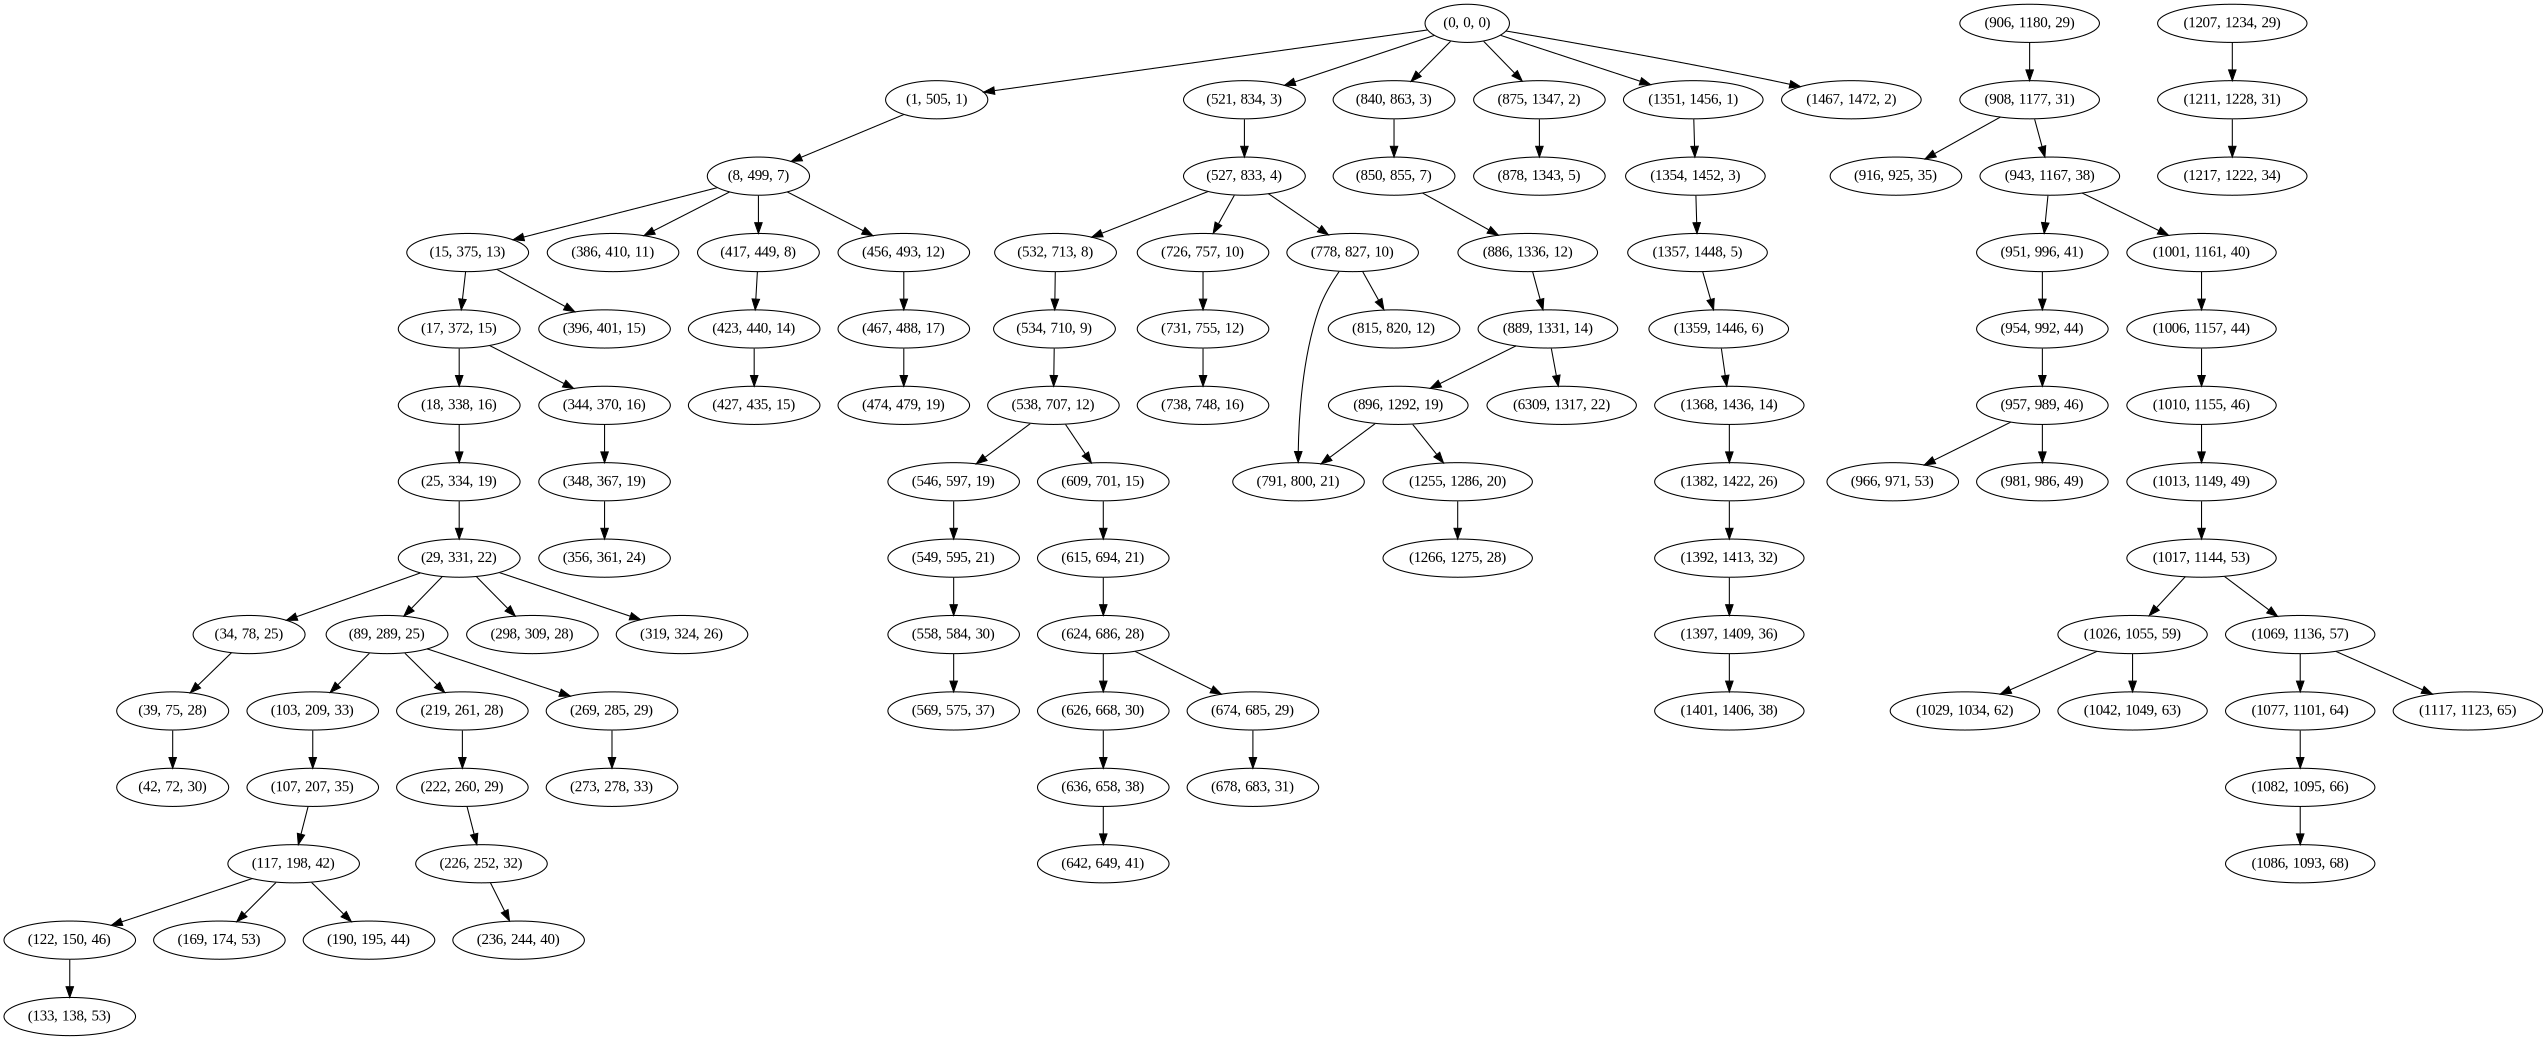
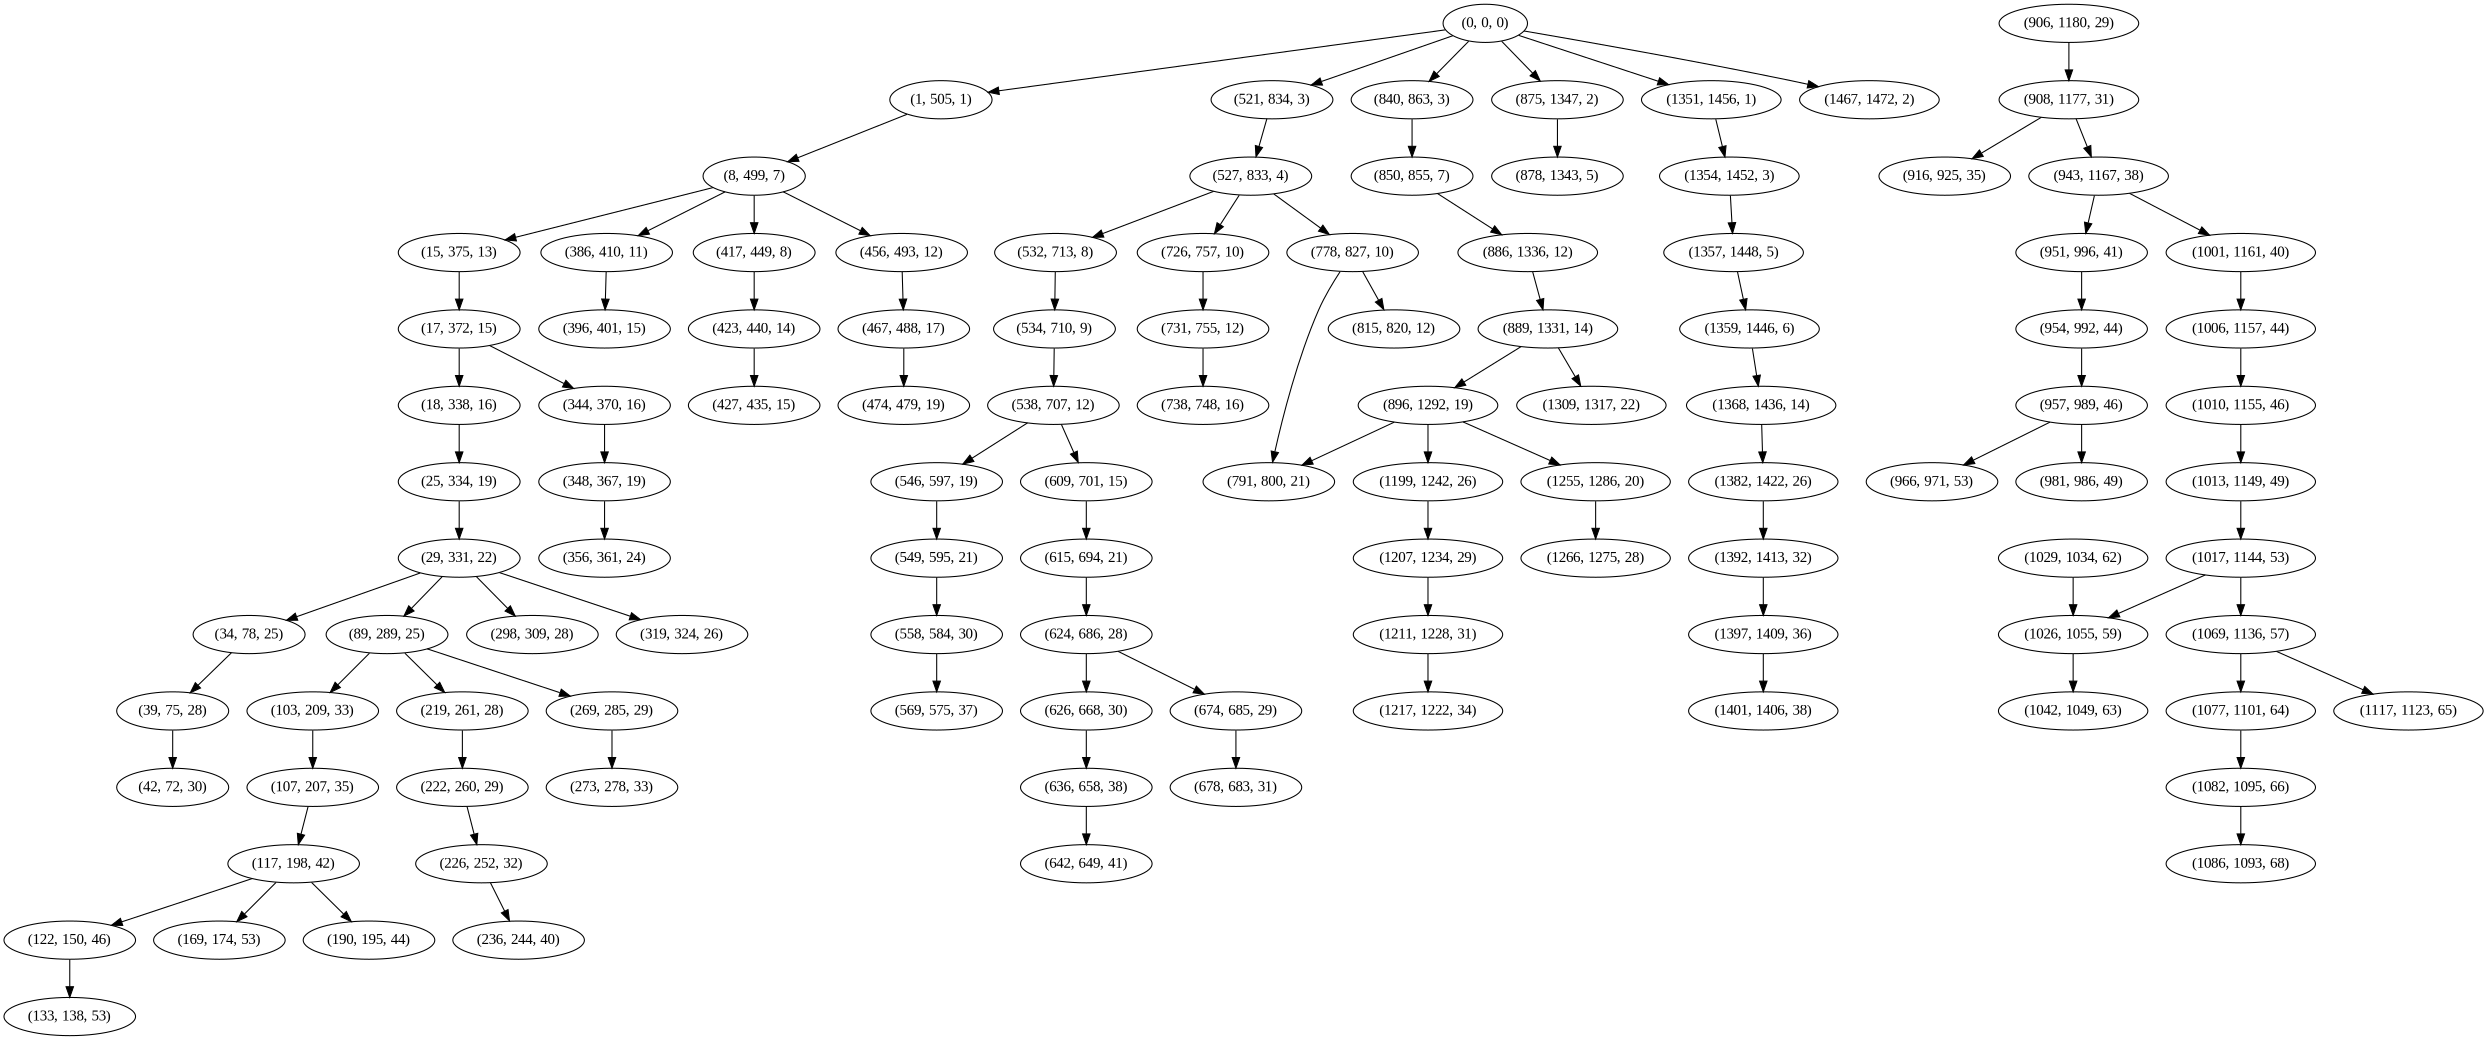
  digraph {
    fontname="Liberation Serif"
    node [fontname="Liberation Serif"]
    edge [fontname="Liberation Serif"]
    "(0, 0, 0)"
    "(1, 505, 1)"
    "(521, 834, 3)"
    "(840, 863, 3)"
    "(875, 1347, 2)"
    "(1351, 1456, 1)"
    "(1467, 1472, 2)"
    "(8, 499, 7)"
    "(527, 833, 4)"
    "(850, 855, 7)"
    "(878, 1343, 5)"
    "(1354, 1452, 3)"
    "(15, 375, 13)"
    "(386, 410, 11)"
    "(417, 449, 8)"
    "(456, 493, 12)"
    "(17, 372, 15)"
    "(396, 401, 15)"
    "(423, 440, 14)"
    "(467, 488, 17)"
    "(18, 338, 16)"
    "(344, 370, 16)"
    "(25, 334, 19)"
    "(348, 367, 19)"
    "(29, 331, 22)"
    "(34, 78, 25)"
    "(89, 289, 25)"
    "(298, 309, 28)"
    "(319, 324, 26)"
    "(39, 75, 28)"
    "(103, 209, 33)"
    "(219, 261, 28)"
    "(269, 285, 29)"
    "(42, 72, 30)"
    "(107, 207, 35)"
    "(222, 260, 29)"
    "(273, 278, 33)"
    "(117, 198, 42)"
    "(122, 150, 46)"
    "(169, 174, 53)"
    "(190, 195, 44)"
    "(133, 138, 53)"
    "(226, 252, 32)"
    "(236, 244, 40)"
    "(356, 361, 24)"
    "(427, 435, 15)"
    "(474, 479, 19)"
    "(532, 713, 8)"
    "(726, 757, 10)"
    "(778, 827, 10)"
    "(534, 710, 9)"
    "(731, 755, 12)"
    "(791, 800, 21)"
    "(815, 820, 12)"
    "(538, 707, 12)"
    "(546, 597, 19)"
    "(609, 701, 15)"
    "(549, 595, 21)"
    "(615, 694, 21)"
    "(558, 584, 30)"
    "(569, 575, 37)"
    "(624, 686, 28)"
    "(626, 668, 30)"
    "(674, 685, 29)"
    "(636, 658, 38)"
    "(678, 683, 31)"
    "(642, 649, 41)"
    "(738, 748, 16)"
    "(886, 1336, 12)"
    "(889, 1331, 14)"
    "(896, 1292, 19)"
-   "(1309, 1317, 22)" [label="(6309, 1317, 22)"]
+   "(1309, 1317, 22)"
+   "(1199, 1242, 26)"
    "(1255, 1286, 20)"
    "(906, 1180, 29)"
    "(908, 1177, 31)"
    "(1207, 1234, 29)"
    "(1266, 1275, 28)"
    "(916, 925, 35)"
    "(943, 1167, 38)"
    "(951, 996, 41)"
    "(1001, 1161, 40)"
    "(954, 992, 44)"
    "(1006, 1157, 44)"
    "(957, 989, 46)"
    "(966, 971, 53)"
    "(981, 986, 49)"
    "(1010, 1155, 46)"
    "(1013, 1149, 49)"
    "(1017, 1144, 53)"
    "(1026, 1055, 59)"
    "(1069, 1136, 57)"
    "(1029, 1034, 62)"
    "(1042, 1049, 63)"
    "(1077, 1101, 64)"
    "(1117, 1123, 65)"
    "(1082, 1095, 66)"
    "(1086, 1093, 68)"
    "(1211, 1228, 31)"
    "(1217, 1222, 34)"
    "(1357, 1448, 5)"
    "(1359, 1446, 6)"
    "(1368, 1436, 14)"
    "(1382, 1422, 26)"
    "(1392, 1413, 32)"
    "(1397, 1409, 36)"
    "(1401, 1406, 38)"
    "(0, 0, 0)" -> "(1, 505, 1)"
    "(0, 0, 0)" -> "(521, 834, 3)"
    "(0, 0, 0)" -> "(840, 863, 3)"
    "(0, 0, 0)" -> "(875, 1347, 2)"
    "(0, 0, 0)" -> "(1351, 1456, 1)"
    "(0, 0, 0)" -> "(1467, 1472, 2)"
    "(1, 505, 1)" -> "(8, 499, 7)"
    "(521, 834, 3)" -> "(527, 833, 4)"
    "(840, 863, 3)" -> "(850, 855, 7)"
    "(875, 1347, 2)" -> "(878, 1343, 5)"
    "(1351, 1456, 1)" -> "(1354, 1452, 3)"
    "(8, 499, 7)" -> "(15, 375, 13)"
    "(8, 499, 7)" -> "(386, 410, 11)"
    "(8, 499, 7)" -> "(417, 449, 8)"
    "(8, 499, 7)" -> "(456, 493, 12)"
    "(527, 833, 4)" -> "(532, 713, 8)"
    "(527, 833, 4)" -> "(726, 757, 10)"
    "(527, 833, 4)" -> "(778, 827, 10)"
    "(850, 855, 7)" -> "(886, 1336, 12)"
    "(1354, 1452, 3)" -> "(1357, 1448, 5)"
    "(15, 375, 13)" -> "(17, 372, 15)"
-   "(15, 375, 13)" -> "(396, 401, 15)"
+   "(386, 410, 11)" -> "(396, 401, 15)"
    "(417, 449, 8)" -> "(423, 440, 14)"
    "(456, 493, 12)" -> "(467, 488, 17)"
    "(17, 372, 15)" -> "(18, 338, 16)"
    "(17, 372, 15)" -> "(344, 370, 16)"
    "(423, 440, 14)" -> "(427, 435, 15)"
    "(467, 488, 17)" -> "(474, 479, 19)"
    "(18, 338, 16)" -> "(25, 334, 19)"
    "(344, 370, 16)" -> "(348, 367, 19)"
    "(25, 334, 19)" -> "(29, 331, 22)"
    "(348, 367, 19)" -> "(356, 361, 24)"
    "(29, 331, 22)" -> "(34, 78, 25)"
    "(29, 331, 22)" -> "(89, 289, 25)"
    "(29, 331, 22)" -> "(298, 309, 28)"
    "(29, 331, 22)" -> "(319, 324, 26)"
    "(34, 78, 25)" -> "(39, 75, 28)"
    "(89, 289, 25)" -> "(103, 209, 33)"
    "(89, 289, 25)" -> "(219, 261, 28)"
    "(89, 289, 25)" -> "(269, 285, 29)"
    "(39, 75, 28)" -> "(42, 72, 30)"
    "(103, 209, 33)" -> "(107, 207, 35)"
    "(219, 261, 28)" -> "(222, 260, 29)"
    "(269, 285, 29)" -> "(273, 278, 33)"
    "(107, 207, 35)" -> "(117, 198, 42)"
    "(222, 260, 29)" -> "(226, 252, 32)"
    "(117, 198, 42)" -> "(122, 150, 46)"
    "(117, 198, 42)" -> "(169, 174, 53)"
    "(117, 198, 42)" -> "(190, 195, 44)"
    "(122, 150, 46)" -> "(133, 138, 53)"
    "(226, 252, 32)" -> "(236, 244, 40)"
    "(532, 713, 8)" -> "(534, 710, 9)"
    "(726, 757, 10)" -> "(731, 755, 12)"
    "(778, 827, 10)" -> "(791, 800, 21)"
    "(778, 827, 10)" -> "(815, 820, 12)"
    "(534, 710, 9)" -> "(538, 707, 12)"
    "(731, 755, 12)" -> "(738, 748, 16)"
    "(538, 707, 12)" -> "(546, 597, 19)"
    "(538, 707, 12)" -> "(609, 701, 15)"
    "(546, 597, 19)" -> "(549, 595, 21)"
    "(609, 701, 15)" -> "(615, 694, 21)"
    "(549, 595, 21)" -> "(558, 584, 30)"
    "(615, 694, 21)" -> "(624, 686, 28)"
    "(558, 584, 30)" -> "(569, 575, 37)"
    "(624, 686, 28)" -> "(626, 668, 30)"
    "(624, 686, 28)" -> "(674, 685, 29)"
    "(626, 668, 30)" -> "(636, 658, 38)"
    "(674, 685, 29)" -> "(678, 683, 31)"
    "(636, 658, 38)" -> "(642, 649, 41)"
    "(886, 1336, 12)" -> "(889, 1331, 14)"
    "(889, 1331, 14)" -> "(896, 1292, 19)"
    "(889, 1331, 14)" -> "(1309, 1317, 22)"
    "(896, 1292, 19)" -> "(791, 800, 21)"
+   "(896, 1292, 19)" -> "(1199, 1242, 26)"
    "(896, 1292, 19)" -> "(1255, 1286, 20)"
+   "(1199, 1242, 26)" -> "(1207, 1234, 29)"
    "(1255, 1286, 20)" -> "(1266, 1275, 28)"
    "(906, 1180, 29)" -> "(908, 1177, 31)"
    "(908, 1177, 31)" -> "(916, 925, 35)"
    "(908, 1177, 31)" -> "(943, 1167, 38)"
    "(1207, 1234, 29)" -> "(1211, 1228, 31)"
    "(943, 1167, 38)" -> "(951, 996, 41)"
    "(943, 1167, 38)" -> "(1001, 1161, 40)"
    "(951, 996, 41)" -> "(954, 992, 44)"
    "(1001, 1161, 40)" -> "(1006, 1157, 44)"
    "(954, 992, 44)" -> "(957, 989, 46)"
    "(1006, 1157, 44)" -> "(1010, 1155, 46)"
    "(957, 989, 46)" -> "(966, 971, 53)"
    "(957, 989, 46)" -> "(981, 986, 49)"
    "(1010, 1155, 46)" -> "(1013, 1149, 49)"
    "(1013, 1149, 49)" -> "(1017, 1144, 53)"
    "(1017, 1144, 53)" -> "(1026, 1055, 59)"
    "(1017, 1144, 53)" -> "(1069, 1136, 57)"
-   "(1026, 1055, 59)" -> "(1029, 1034, 62)"
+   "(1029, 1034, 62)" -> "(1026, 1055, 59)"
    "(1026, 1055, 59)" -> "(1042, 1049, 63)"
    "(1069, 1136, 57)" -> "(1077, 1101, 64)"
    "(1069, 1136, 57)" -> "(1117, 1123, 65)"
    "(1077, 1101, 64)" -> "(1082, 1095, 66)"
    "(1082, 1095, 66)" -> "(1086, 1093, 68)"
    "(1211, 1228, 31)" -> "(1217, 1222, 34)"
    "(1357, 1448, 5)" -> "(1359, 1446, 6)"
    "(1359, 1446, 6)" -> "(1368, 1436, 14)"
    "(1368, 1436, 14)" -> "(1382, 1422, 26)"
    "(1382, 1422, 26)" -> "(1392, 1413, 32)"
    "(1392, 1413, 32)" -> "(1397, 1409, 36)"
    "(1397, 1409, 36)" -> "(1401, 1406, 38)"
  }
